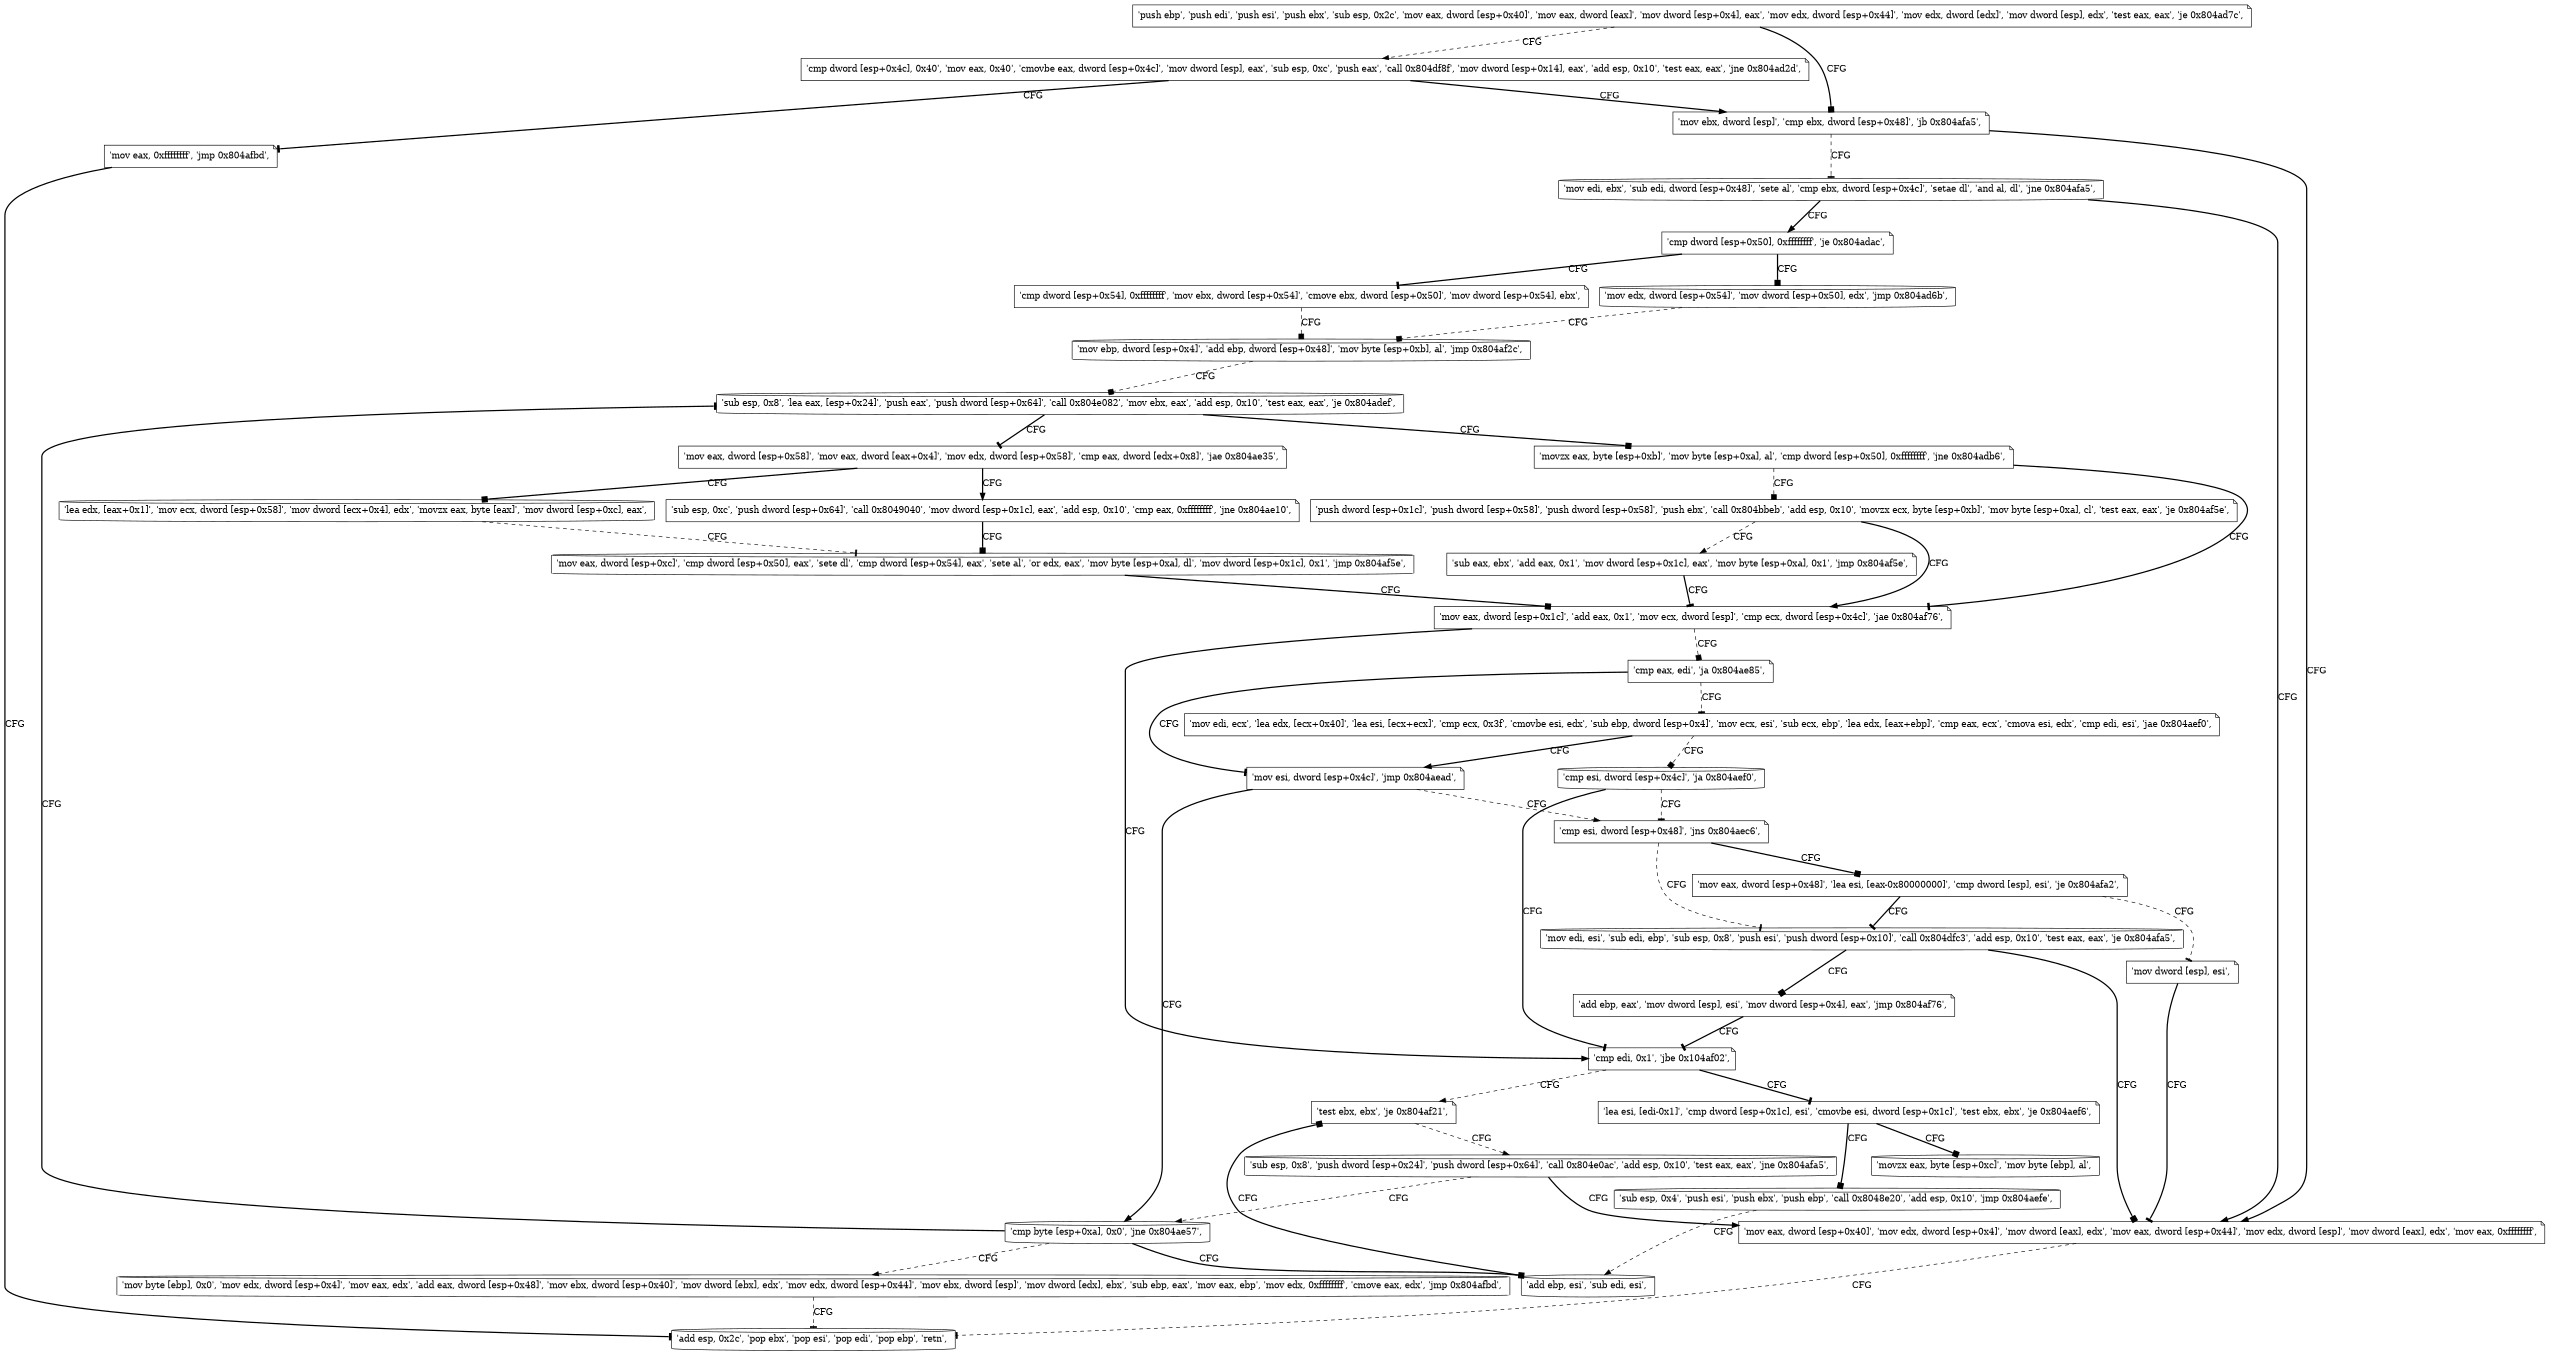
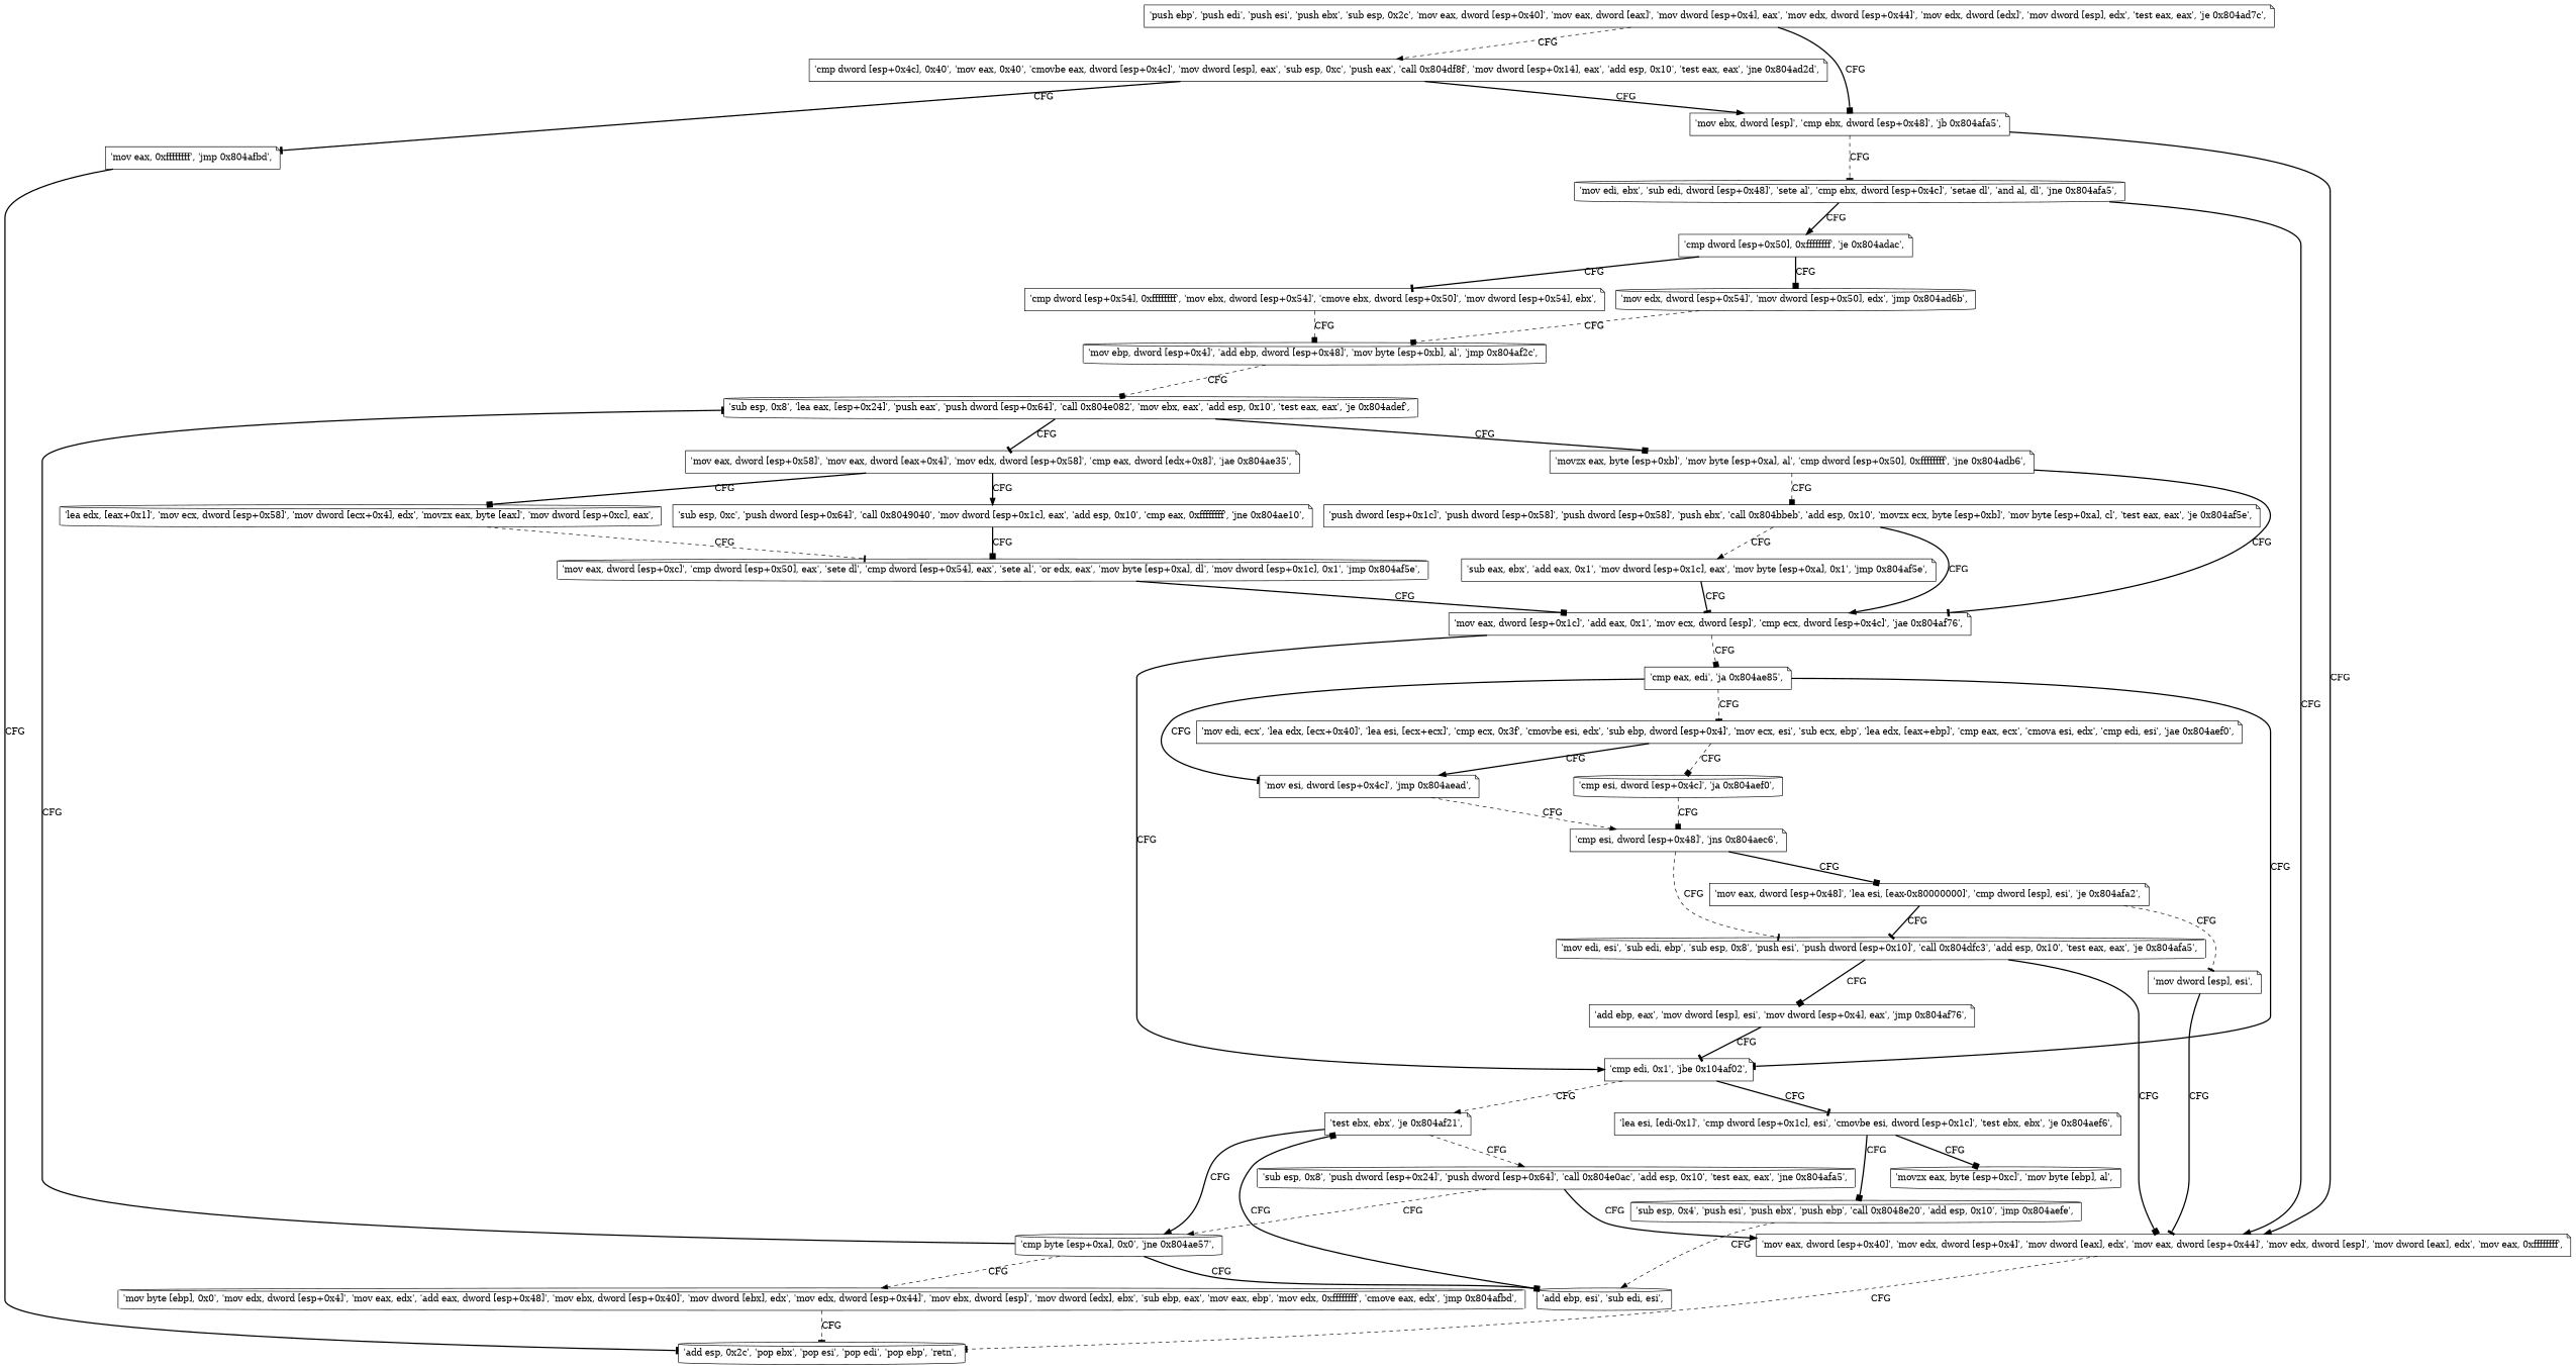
  digraph {
    node [shape=note]
    edge [arrowhead=tee style=bold]
    n1 [label="'push ebp', 'push edi', 'push esi', 'push ebx', 'sub esp, 0x2c', 'mov eax, dword [esp+0x40]', 'mov eax, dword [eax]', 'mov dword [esp+0x4], eax', 'mov edx, dword [esp+0x44]', 'mov edx, dword [edx]', 'mov dword [esp], edx', 'test eax, eax', 'je 0x804ad7c', "]
    n2 [label="'cmp dword [esp+0x4c], 0x40', 'mov eax, 0x40', 'cmovbe eax, dword [esp+0x4c]', 'mov dword [esp], eax', 'sub esp, 0xc', 'push eax', 'call 0x804df8f', 'mov dword [esp+0x14], eax', 'add esp, 0x10', 'test eax, eax', 'jne 0x804ad2d', "]
    n3 [label="'mov ebx, dword [esp]', 'cmp ebx, dword [esp+0x48]', 'jb 0x804afa5', "]
    n4 [label="'mov eax, 0xffffffff', 'jmp 0x804afbd', "]
    n5 [label="'mov eax, dword [esp+0x40]', 'mov edx, dword [esp+0x4]', 'mov dword [eax], edx', 'mov eax, dword [esp+0x44]', 'mov edx, dword [esp]', 'mov dword [eax], edx', 'mov eax, 0xffffffff', "]
    n6 [label="'mov edi, ebx', 'sub edi, dword [esp+0x48]', 'sete al', 'cmp ebx, dword [esp+0x4c]', 'setae dl', 'and al, dl', 'jne 0x804afa5', " shape=cylinder]
    n7 [label="'add esp, 0x2c', 'pop ebx', 'pop esi', 'pop edi', 'pop ebp', 'retn', " shape=cylinder]
    n8 [label="'cmp dword [esp+0x50], 0xffffffff', 'je 0x804adac', "]
    n9 [label="'mov edx, dword [esp+0x54]', 'mov dword [esp+0x50], edx', 'jmp 0x804ad6b', " shape=cylinder]
    n10 [label="'cmp dword [esp+0x54], 0xffffffff', 'mov ebx, dword [esp+0x54]', 'cmove ebx, dword [esp+0x50]', 'mov dword [esp+0x54], ebx', "]
    n11 [label="'mov ebp, dword [esp+0x4]', 'add ebp, dword [esp+0x48]', 'mov byte [esp+0xb], al', 'jmp 0x804af2c', " shape=cylinder]
    n12 [label="'sub esp, 0x8', 'lea eax, [esp+0x24]', 'push eax', 'push dword [esp+0x64]', 'call 0x804e082', 'mov ebx, eax', 'add esp, 0x10', 'test eax, eax', 'je 0x804adef', " shape=cylinder]
    n13 [label="'mov eax, dword [esp+0x58]', 'mov eax, dword [eax+0x4]', 'mov edx, dword [esp+0x58]', 'cmp eax, dword [edx+0x8]', 'jae 0x804ae35', "]
    n14 [label="'movzx eax, byte [esp+0xb]', 'mov byte [esp+0xa], al', 'cmp dword [esp+0x50], 0xffffffff', 'jne 0x804adb6', "]
    n15 [label="'sub esp, 0xc', 'push dword [esp+0x64]', 'call 0x8049040', 'mov dword [esp+0x1c], eax', 'add esp, 0x10', 'cmp eax, 0xffffffff', 'jne 0x804ae10', "]
    n16 [label="'lea edx, [eax+0x1]', 'mov ecx, dword [esp+0x58]', 'mov dword [ecx+0x4], edx', 'movzx eax, byte [eax]', 'mov dword [esp+0xc], eax', " shape=cylinder]
    n17 [label="'push dword [esp+0x1c]', 'push dword [esp+0x58]', 'push dword [esp+0x58]', 'push ebx', 'call 0x804bbeb', 'add esp, 0x10', 'movzx ecx, byte [esp+0xb]', 'mov byte [esp+0xa], cl', 'test eax, eax', 'je 0x804af5e', "]
    n18 [label="'mov eax, dword [esp+0x1c]', 'add eax, 0x1', 'mov ecx, dword [esp]', 'cmp ecx, dword [esp+0x4c]', 'jae 0x804af76', "]
    n19 [label="'mov eax, dword [esp+0xc]', 'cmp dword [esp+0x50], eax', 'sete dl', 'cmp dword [esp+0x54], eax', 'sete al', 'or edx, eax', 'mov byte [esp+0xa], dl', 'mov dword [esp+0x1c], 0x1', 'jmp 0x804af5e', " shape=cylinder]
    n20 [label="'sub eax, ebx', 'add eax, 0x1', 'mov dword [esp+0x1c], eax', 'mov byte [esp+0xa], 0x1', 'jmp 0x804af5e', "]
    n21 [label="'cmp edi, 0x1', 'jbe 0x104af02',"]
    n22 [label="'cmp eax, edi', 'ja 0x804ae85', "]
    n23 [label="'test ebx, ebx', 'je 0x804af21', "]
    n24 [label="'lea esi, [edi-0x1]', 'cmp dword [esp+0x1c], esi', 'cmovbe esi, dword [esp+0x1c]', 'test ebx, ebx', 'je 0x804aef6', "]
    n25 [label="'mov edi, ecx', 'lea edx, [ecx+0x40]', 'lea esi, [ecx+ecx]', 'cmp ecx, 0x3f', 'cmovbe esi, edx', 'sub ebp, dword [esp+0x4]', 'mov ecx, esi', 'sub ecx, ebp', 'lea edx, [eax+ebp]', 'cmp eax, ecx', 'cmova esi, edx', 'cmp edi, esi', 'jae 0x804aef0', "]
    n26 [label="'mov esi, dword [esp+0x4c]', 'jmp 0x804aead', "]
    n27 [label="'mov byte [ebp], 0x0', 'mov edx, dword [esp+0x4]', 'mov eax, edx', 'add eax, dword [esp+0x48]', 'mov ebx, dword [esp+0x40]', 'mov dword [ebx], edx', 'mov edx, dword [esp+0x44]', 'mov ebx, dword [esp]', 'mov dword [edx], ebx', 'sub ebp, eax', 'mov eax, ebp', 'mov edx, 0xffffffff', 'cmove eax, edx', 'jmp 0x804afbd', " shape=cylinder]
    n28 [label="'cmp byte [esp+0xa], 0x0', 'jne 0x804ae57', " shape=cylinder]
    n29 [label="'sub esp, 0x8', 'push dword [esp+0x24]', 'push dword [esp+0x64]', 'call 0x804e0ac', 'add esp, 0x10', 'test eax, eax', 'jne 0x804afa5', " shape=cylinder]
    n30 [label="'movzx eax, byte [esp+0xc]', 'mov byte [ebp], al', " shape=cylinder]
    n31 [label="'sub esp, 0x4', 'push esi', 'push ebx', 'push ebp', 'call 0x8048e20', 'add esp, 0x10', 'jmp 0x804aefe', " shape=cylinder]
    n32 [label="'cmp esi, dword [esp+0x4c]', 'ja 0x804aef0', " shape=cylinder]
    n33 [label="'add ebp, esi', 'sub edi, esi', " shape=cylinder]
    n34 [label="'cmp esi, dword [esp+0x48]', 'jns 0x804aec6', "]
    n35 [label="'mov edi, esi', 'sub edi, ebp', 'sub esp, 0x8', 'push esi', 'push dword [esp+0x10]', 'call 0x804dfc3', 'add esp, 0x10', 'test eax, eax', 'je 0x804afa5', " shape=cylinder]
    n36 [label="'mov eax, dword [esp+0x48]', 'lea esi, [eax-0x80000000]', 'cmp dword [esp], esi', 'je 0x804afa2', "]
    n37 [label="'add ebp, eax', 'mov dword [esp], esi', 'mov dword [esp+0x4], eax', 'jmp 0x804af76', "]
    n38 [label="'mov dword [esp], esi', "]
    n1 -> n2 [arrowhead=normal label=CFG style=dashed]
    n1 -> n3 [arrowhead=box label=CFG]
    n2 -> n3 [arrowhead=normal label=CFG]
    n2 -> n4 [label=CFG]
    n3 -> n5 [arrowhead=normal label=CFG]
    n3 -> n6 [label=CFG style=dashed]
    n4 -> n7 [label=CFG]
    n5 -> n7 [label=CFG style=dashed]
    n6 -> n5 [arrowhead=normal label=CFG]
    n6 -> n8 [arrowhead=normal label=CFG]
    n8 -> n9 [arrowhead=box label=CFG]
    n8 -> n10 [label=CFG]
    n9 -> n11 [arrowhead=box label=CFG style=dashed]
    n10 -> n11 [arrowhead=box label=CFG style=dashed]
    n11 -> n12 [arrowhead=box label=CFG style=dashed]
    n12 -> n13 [label=CFG]
    n12 -> n14 [arrowhead=box label=CFG]
    n13 -> n15 [arrowhead=normal label=CFG]
    n13 -> n16 [arrowhead=box label=CFG]
    n14 -> n17 [arrowhead=box label=CFG style=dashed]
    n14 -> n18 [label=CFG]
    n15 -> n19 [arrowhead=box label=CFG]
    n16 -> n19 [label=CFG style=dashed]
    n17 -> n18 [arrowhead=normal label=CFG]
    n17 -> n20 [arrowhead=normal label=CFG style=dashed]
    n18 -> n21 [arrowhead=normal label=CFG]
    n18 -> n22 [arrowhead=box label=CFG style=dashed]
    n19 -> n18 [arrowhead=box label=CFG]
    n20 -> n18 [label=CFG]
    n21 -> n23 [arrowhead=normal label=CFG style=dashed]
    n21 -> n24 [label=CFG]
-   n32 -> n21 [label=CFG]
+   n22 -> n21 [label=CFG]
    n22 -> n25 [label=CFG style=dashed]
    n22 -> n26 [label=CFG]
-   n26 -> n28 [arrowhead=normal label=CFG]
+   n23 -> n28 [arrowhead=normal label=CFG]
    n23 -> n29 [arrowhead=normal label=CFG style=dashed]
    n24 -> n30 [arrowhead=box label=CFG]
    n24 -> n31 [arrowhead=box label=CFG]
    n25 -> n26 [arrowhead=normal label=CFG]
    n25 -> n32 [arrowhead=box label=CFG style=dashed]
    n26 -> n34 [arrowhead=normal label=CFG style=dashed]
    n27 -> n7 [label=CFG style=dashed]
    n28 -> n12 [label=CFG]
    n28 -> n27 [arrowhead=normal label=CFG style=dashed]
    n28 -> n33 [arrowhead=box label=CFG]
    n29 -> n5 [arrowhead=normal label=CFG]
    n29 -> n28 [arrowhead=normal label=CFG style=dashed]
    n31 -> n33 [arrowhead=normal label=CFG style=dashed]
-   n32 -> n34 [label=CFG style=dashed]
+   n32 -> n34 [arrowhead=box label=CFG style=dashed]
    n33 -> n23 [arrowhead=box label=CFG]
    n34 -> n35 [label=CFG style=dashed]
    n34 -> n36 [arrowhead=box label=CFG]
    n35 -> n5 [arrowhead=box label=CFG]
    n35 -> n37 [arrowhead=box label=CFG]
    n36 -> n35 [label=CFG]
    n36 -> n38 [label=CFG style=dashed]
    n37 -> n21 [label=CFG]
    n38 -> n5 [label=CFG]
  }
